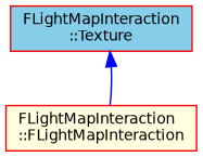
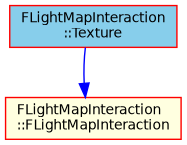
  digraph {
    rankdir=TB
    node [color=red fontname=Helvetica fontsize=10 shape=box style=filled]
    n1 [fillcolor=skyblue fontcolor=black height=0.2 label="FLightMapInteraction\l::Texture" width=0.4]
    n2 [fillcolor=lightyellow height=0.2 label="FLightMapInteraction\l::FLightMapInteraction" width=0.4]
-   n2 -> n1 [color=blue fontname=Helvetica fontsize=10 labelfontname=Helvetica labelfontsize=10 style=solid arrowhead=normal]
+   n1 -> n2 [color=blue fontname=Helvetica fontsize=10 labelfontname=Helvetica labelfontsize=10 style=solid arrowhead=normal]
  }
